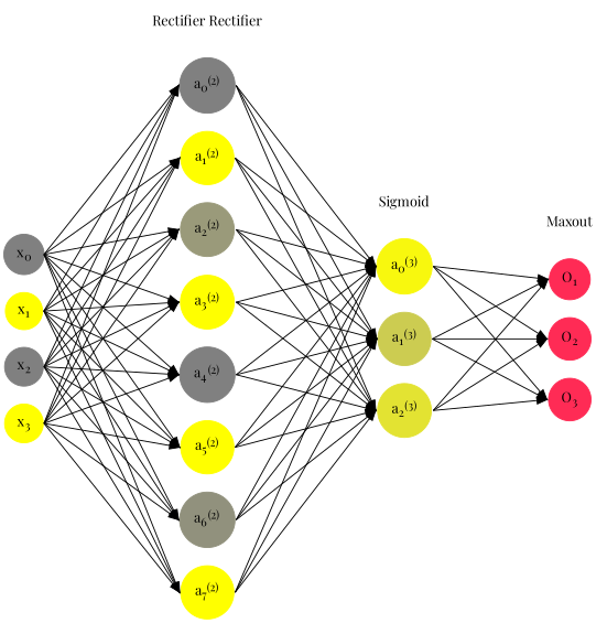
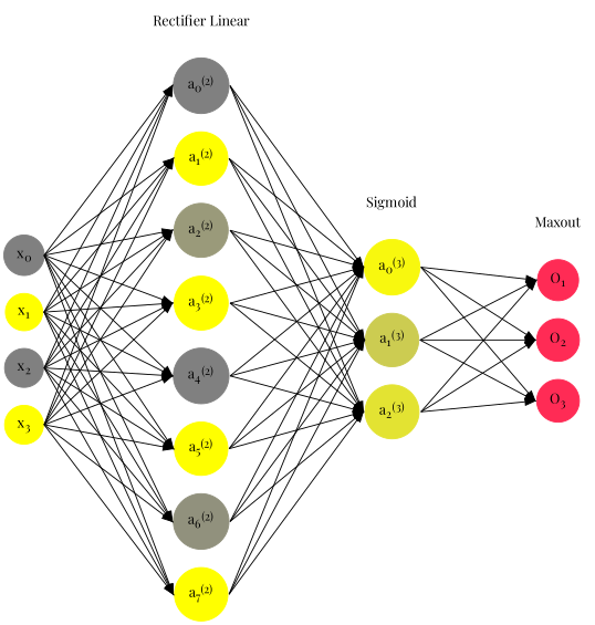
  digraph {
    rankdir=LR
    ranksep=1.4
    splines=false
    fontname="Playfair Display"
    node [shape=circle style=filled fontname="Playfair Display"]
    edge [headport=w style=solid tailport=e fontname="Playfair Display"]
    n1 [color="0.1667, 0.0, 0.5" fillcolor="0.1667, 0.0, 0.5" label=<x<sub>0</sub>>]
    n2 [color="0.1667, 1.0, 1.0" fillcolor="0.1667, 1.0, 1.0" label=<x<sub>1</sub>>]
    n3 [color="0.1667, 0.0, 0.5" fillcolor="0.1667, 0.0, 0.5" label=<x<sub>2</sub>>]
    n4 [color="0.1667, 1.0, 1.0" fillcolor="0.1667, 1.0, 1.0" label=<x<sub>3</sub>>]
    n5 [color="0.1667, 0.000000, 0.500000" fillcolor="0.1667, 0.000000, 0.500000" label=<a<sub>0</sub><sup>(2)</sup>>]
    n6 [color="0.1667, 1.148782, 1.074391" fillcolor="0.1667, 1.148782, 1.074391" label=<a<sub>1</sub><sup>(2)</sup>>]
    n7 [color="0.1667, 0.210500, 0.605250" fillcolor="0.1667, 0.210500, 0.605250" label=<a<sub>2</sub><sup>(2)</sup>>]
    n8 [color="0.1667, 3.925231, 2.462615" fillcolor="0.1667, 3.925231, 2.462615" label=<a<sub>3</sub><sup>(2)</sup>>]
    n9 [color="0.1667, 0.000000, 0.500000" fillcolor="0.1667, 0.000000, 0.500000" label=<a<sub>4</sub><sup>(2)</sup>>]
    n10 [color="0.1667, 1.207116, 1.103558" fillcolor="0.1667, 1.207116, 1.103558" label=<a<sub>5</sub><sup>(2)</sup>>]
    n11 [color="0.1667, 0.138842, 0.569421" fillcolor="0.1667, 0.138842, 0.569421" label=<a<sub>6</sub><sup>(2)</sup>>]
    n12 [color="0.1667, 2.128946, 1.564473" fillcolor="0.1667, 2.128946, 1.564473" label=<a<sub>7</sub><sup>(2)</sup>>]
    n13 [color="0.1667, 0.940639, 0.970319" fillcolor="0.1667, 0.940639, 0.970319" label=<a<sub>0</sub><sup>(3)</sup>>]
    n14 [color="0.1667, 0.599515, 0.799758" fillcolor="0.1667, 0.599515, 0.799758" label=<a<sub>1</sub><sup>(3)</sup>>]
    n15 [color="0.1667, 0.778642, 0.889321" fillcolor="0.1667, 0.778642, 0.889321" label=<a<sub>2</sub><sup>(3)</sup>>]
    n16 [color="0.9667, 0.83, 1.0" fillcolor="0.9667, 0.83, 1.0" label=<O<sub>1</sub>>]
    n17 [color="0.9667, 0.83, 1.0" fillcolor="0.9667, 0.83, 1.0" label=<O<sub>2</sub>>]
    n18 [color="0.9667, 0.83, 1.0" fillcolor="0.9667, 0.83, 1.0" label=<O<sub>3</sub>>]
-   n19 [label="Rectifier Rectifier" shape=plaintext style=""]
+   n19 [label="Rectifier Linear" shape=plaintext style=""]
    n20 [label=Sigmoid shape=plaintext style=""]
    n21 [label=Maxout shape=plaintext style=""]
    subgraph sub_1 {
      n1
    }
    subgraph sub_2 {
      n2
    }
    subgraph sub_3 {
      n3
    }
    subgraph sub_4 {
      n4
    }
    subgraph sub_5 {
      n5
    }
    subgraph sub_6 {
      n6
    }
    subgraph sub_7 {
      n7
    }
    subgraph sub_8 {
      n8
    }
    subgraph sub_9 {
      n9
    }
    subgraph sub_10 {
      n10
    }
    subgraph sub_11 {
      n11
    }
    subgraph sub_12 {
      n12
    }
    subgraph sub_13 {
      n13
    }
    subgraph sub_14 {
      n14
    }
    subgraph sub_15 {
      n15
    }
    subgraph sub_16 {
      n16
    }
    subgraph sub_17 {
      n17
    }
    subgraph sub_18 {
      n18
    }
    subgraph sub_19 {
      rank=same
      n1
      n2
      n3
      n4
    }
    subgraph sub_20 {
      rank=same
      n5
      n6
      n7
      n8
      n9
      n10
      n11
      n12
    }
    subgraph sub_21 {
      rank=same
      n13
      n14
      n15
    }
    subgraph sub_22 {
      rank=same
      n16
      n17
      n18
    }
    subgraph sub_23 {
      rank=same
      n5
      n19
    }
    subgraph sub_24 {
      rank=same
      n13
      n20
    }
    subgraph sub_25 {
      rank=same
      n16
      n21
    }
    n1 -> n2 [style=invis]
    n1 -> n5
    n1 -> n6
    n1 -> n7
    n1 -> n8
    n1 -> n9
    n1 -> n10
    n1 -> n11
    n1 -> n12
    n2 -> n3 [style=invis]
    n2 -> n5
    n2 -> n6
    n2 -> n7
    n2 -> n8
    n2 -> n9
    n2 -> n10
    n2 -> n11
    n2 -> n12
    n3 -> n4 [style=invis]
    n3 -> n5
    n3 -> n6
    n3 -> n7
    n3 -> n8
    n3 -> n9
    n3 -> n10
    n3 -> n11
    n3 -> n12
    n4 -> n5
    n4 -> n6
    n4 -> n7
    n4 -> n8
    n4 -> n9
    n4 -> n10
    n4 -> n11
    n4 -> n12
    n5 -> n6 [style=invis]
    n5 -> n13
    n5 -> n14
    n5 -> n15
    n6 -> n7 [style=invis]
    n6 -> n13
    n6 -> n14
    n6 -> n15
    n7 -> n8 [style=invis]
    n7 -> n13
    n7 -> n14
    n7 -> n15
    n8 -> n9 [style=invis]
    n8 -> n13
    n8 -> n14
    n8 -> n15
    n9 -> n10 [style=invis]
    n9 -> n13
    n9 -> n14
    n9 -> n15
    n10 -> n11 [style=invis]
    n10 -> n13
    n10 -> n14
    n10 -> n15
    n11 -> n12 [style=invis]
    n11 -> n13
    n11 -> n14
    n11 -> n15
    n12 -> n13
    n12 -> n14
    n12 -> n15
    n13 -> n14 [style=invis]
    n13 -> n16
    n13 -> n17
    n13 -> n18
    n14 -> n15 [style=invis]
    n14 -> n16
    n14 -> n17
    n14 -> n18
    n15 -> n16
    n15 -> n17
    n15 -> n18
    n16 -> n17 [style=invis]
    n17 -> n18 [style=invis]
    n19 -> n5 [style=invis]
    n20 -> n13 [style=invis]
    n21 -> n16 [style=invis]
  }
